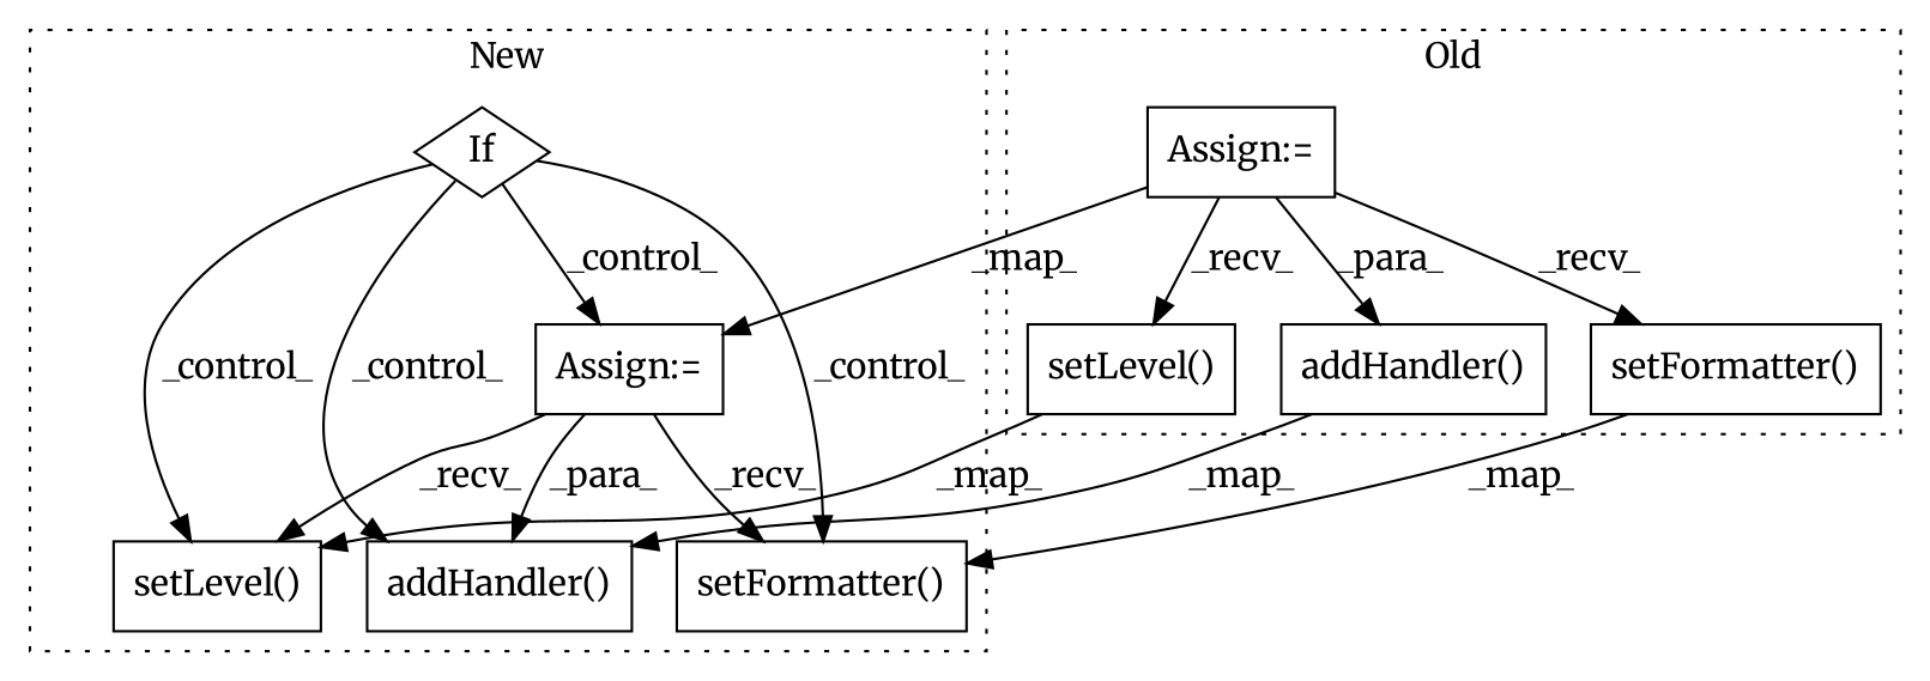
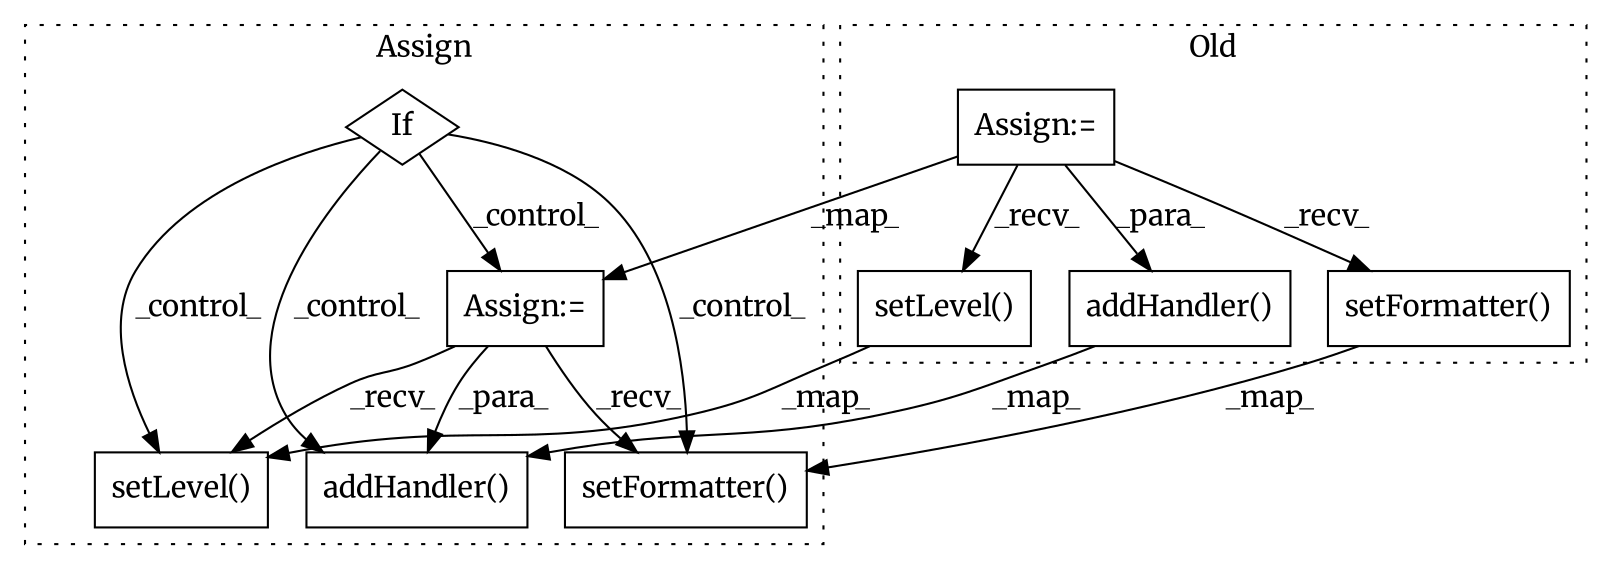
  digraph {
    fontname=Merriweather
    node [a=75 l=3 shape=box fontname=Merriweather]
    edge [fontname=Merriweather]
    n1 [l="17,1" label="setLevel()" s="330,355"]
    n2 [a=68 label="Assign:=" s=289]
    n3 [l="18,1" label="addHandler()" s="449,474"]
    n4 [l="21,1" label="setFormatter()" s="361,443"]
    n5 [l="17,1" label="setLevel()" s="368,393"]
    n6 [a=68 label="Assign:=" s=327]
    n7 [a=96 label=If s=301 shape=diamond]
    n8 [l="18,1" label="addHandler()" s="495,520"]
    n9 [l="21,1" label="setFormatter()" s="403,485"]
    subgraph cluster_1 {
      label=Old
      style=dotted
      n1
      n2
      n3
      n4
    }
    subgraph cluster_2 {
-     label=New
+     label=Assign
      style=dotted
      n5
      n6
      n7
      n8
      n9
    }
    n1 -> n5 [label=_map_]
    n2 -> n1 [label=_recv_]
    n2 -> n3 [label=_para_]
    n2 -> n4 [label=_recv_]
    n2 -> n6 [label=_map_]
    n3 -> n8 [label=_map_]
    n4 -> n9 [label=_map_]
    n6 -> n5 [label=_recv_]
    n6 -> n8 [label=_para_]
    n6 -> n9 [label=_recv_]
    n7 -> n5 [label=_control_]
    n7 -> n6 [label=_control_]
    n7 -> n8 [label=_control_]
    n7 -> n9 [label=_control_]
  }
